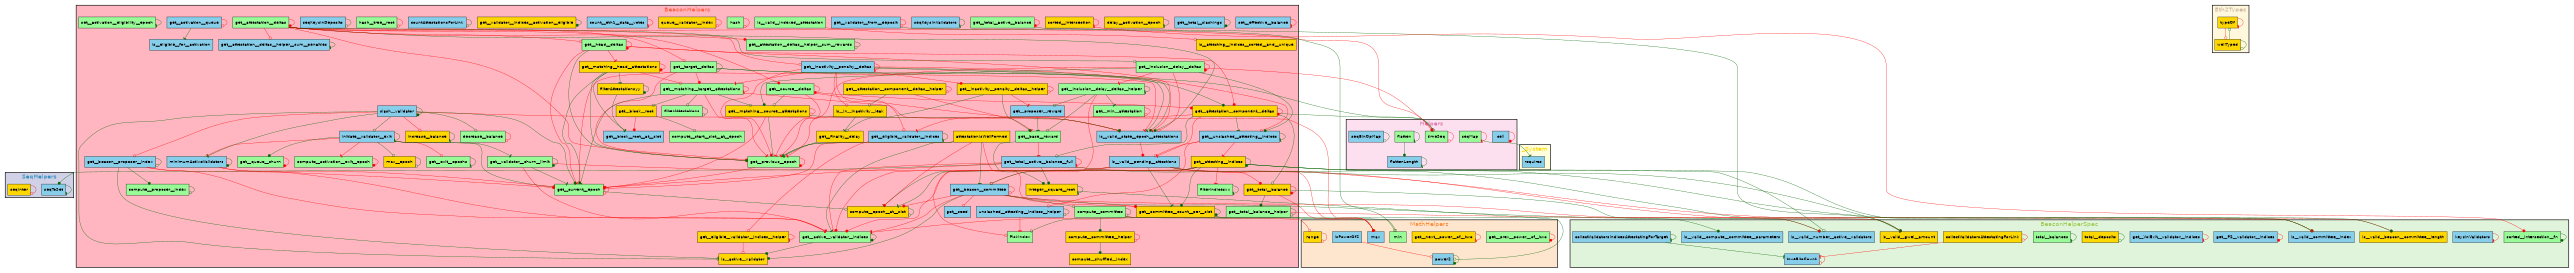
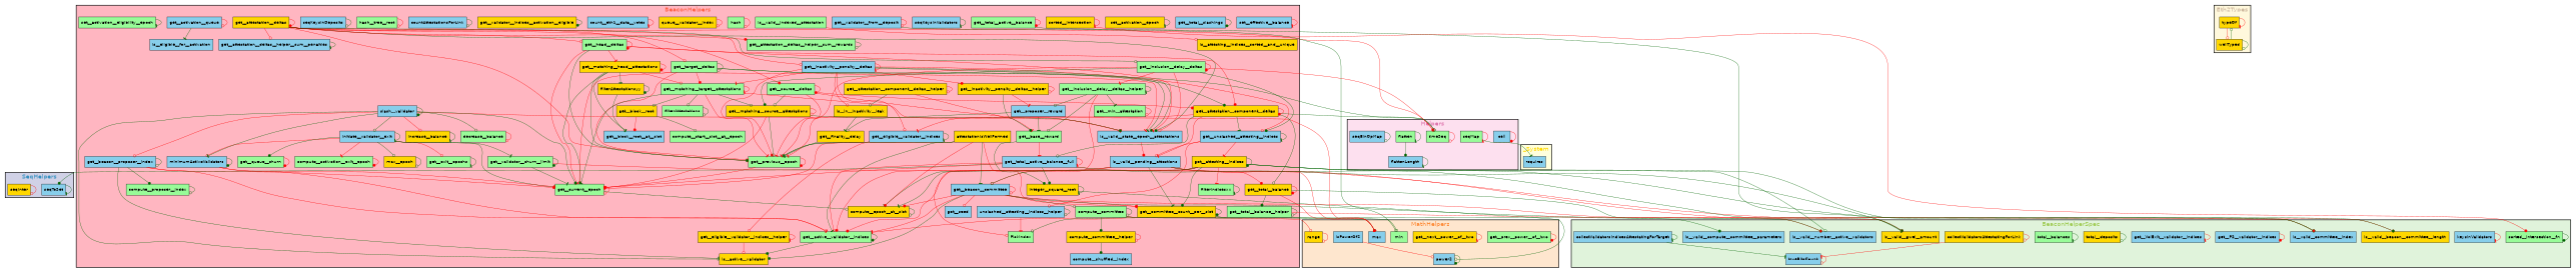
  digraph {
    fontname=helvetica
    node [fillcolor=skyblue fontname=helvetica shape=rectangle style=filled]
    edge [arrowhead=odot color=red]
    seqToSet
    seqInter [fillcolor=gold]
    typeOf [fillcolor=gold]
    wellTyped [fillcolor=gold]
    get__prev__power__of__two [fillcolor=palegreen]
    get__next__power__of__two [fillcolor=gold]
    range [fillcolor=gold]
    power2
    min [fillcolor=palegreen]
    isPowerOf2
    max
    ceil
    seqMap [fillcolor=palegreen]
    timeSeq [fillcolor=palegreen]
    flatten [fillcolor=palegreen]
    seqBinOpMap
    flattenLength
    is__valid__pending__attestions
-   compute__shuffled__index [fillcolor=gold]
+   compute__shuffled__index
    get__eligible__validator__indices
    get__unslashed__attesting__indices
    decrease__balance [fillcolor=palegreen]
    get__exit__epochs [fillcolor=palegreen]
    get__attestation__deltas__helper__sum__rewards [fillcolor=palegreen]
    initiate__validator__exit
    get__committee__count__per__slot [fillcolor=gold]
    set__effective__balance
    compute__committee__helper [fillcolor=gold]
    get__eligible__validator__indices__helper [fillcolor=gold]
    PickIndex [fillcolor=palegreen]
    get__inactivity__penalty__deltas
    get__total__slashings
    filterAttestations [fillcolor=palegreen]
    get__attestation__deltas__helper__sum__penalties
    get__seed
    get__source__deltas [fillcolor=palegreen]
    get__min__attestation [fillcolor=palegreen]
    compute__proposer__index [fillcolor=palegreen]
    get__inclusion__delay__deltas__helper [fillcolor=palegreen]
    get__attestation__component__deltas__helper [fillcolor=gold]
    unslashed__attesting__indices__helper
    get__current__epoch [fillcolor=palegreen]
    get__beacon__proposer__index
-   set__activation__epoch [fillcolor=gold label=delay__activation__epoch]
+   set__activation__epoch [fillcolor=gold]
    get__total__active__balance [fillcolor=palegreen]
    compute__epoch__at__slot [fillcolor=gold]
    get__proposer__reward
    integer__square__root [fillcolor=gold]
    get__matching__head__attestations [fillcolor=gold]
    get__beacon__committee
    is__valid__indexed__attestation [fillcolor=palegreen]
    seqKeysInValidators
-   get__attestation__deltas [fillcolor=palegreen]
+   get__attestation__deltas [fillcolor=gold]
    compute__committee [fillcolor=palegreen]
    get__activation__queue
    hash [fillcolor=palegreen]
    get__previous__epoch [fillcolor=palegreen]
    is__valid__state__epoch__attestations
    n59 [fillcolor=gold label=queue__validator__index]
    get__finality__delay [fillcolor=gold]
    get__validator__churn__limit [fillcolor=palegreen]
    get__target__deltas [fillcolor=palegreen]
    get__attesting__indices [fillcolor=gold]
    minimumActiveValidators
    get__head__deltas [fillcolor=palegreen]
    is__active__validator [fillcolor=gold]
    is__attesting__indices__sorted__and__unique [fillcolor=gold]
    get__total__balance [fillcolor=gold]
    is__eligible__for__activation
    compute__start__slot__at__epoch [fillcolor=palegreen]
    count__eth1__data__votes
    slash__validator
    filterIndicesxx [fillcolor=palegreen]
    get__validator__indices__activation__eligible [fillcolor=gold]
    attestationIsWellFormed [fillcolor=gold]
    get__block__root__at__slot
    get__block__root [fillcolor=gold]
    countAttestationsForLink
    get__active__validator__indices [fillcolor=palegreen]
    get__matching__target__attestations [fillcolor=palegreen]
    get__queue__churn [fillcolor=palegreen]
    get__inactivity__penalty__deltas__helper [fillcolor=gold]
    get__matching__source__attestations [fillcolor=gold]
    get__inclusion__delay__deltas [fillcolor=palegreen]
    compute__activation__exit__epoch [fillcolor=palegreen]
    hash__tree__root [fillcolor=palegreen]
    get__total__balance__helper [fillcolor=palegreen]
    seqKeysInDeposits
    sorted__intersection [fillcolor=gold]
    get__attestation__component__deltas [fillcolor=gold]
    get__validator__from__deposit
    max__epoch [fillcolor=gold]
    increase__balance [fillcolor=gold]
    get__total__active__balance__full
    is__in__inactivity__leak [fillcolor=gold]
    filterAttestationsyy [fillcolor=gold]
    get__base__reward [fillcolor=palegreen]
    set__activation__eligibility__epoch [fillcolor=palegreen]
    requires
    is__valid__gwei__amount [fillcolor=gold]
    keysInValidators
    is__valid__beacon__committee__length [fillcolor=gold]
    is__valid__number__active__validators
    get__PS__validator__indices
    get__VolExit__validator__indices
    total__deposits [fillcolor=gold]
    total__balances [fillcolor=palegreen]
    collectValidatorsAttestatingForLink [fillcolor=gold]
    sorted__intersection__fn [fillcolor=palegreen]
    is__valid__committee__index
    is__valid__compute__committee__parameters
    collectValidatorsIndicesAttestatingForTarget
    trueBitsCount
    subgraph cluster_1 {
      fillcolor="#d0d1e6"
      fontcolor="#3690c0"
      fontsize=20.0
      label=SeqHelpers
      penwidth=2
      style=filled
      seqToSet
      seqInter
    }
    subgraph cluster_2 {
      fillcolor=cornsilk
      fontcolor=bisque3
      fontsize=20.0
      label=Eth2Types
      penwidth=2
      style=filled
      typeOf
      wellTyped
    }
    subgraph cluster_3 {
      fillcolor="#fee6ce"
      fontcolor="#fd8d3c"
      fontsize=20.0
      label=MathHelpers
      penwidth=2
      style=filled
      get__prev__power__of__two
      get__next__power__of__two
      range
      power2
      min
      isPowerOf2
      max
    }
    subgraph cluster_4 {
      fillcolor="#fde0ef"
      fontcolor="#de77ae"
      fontsize=20.0
      label=Helpers
      penwidth=2
      style=filled
      ceil
      seqMap
      timeSeq
      flatten
      seqBinOpMap
      flattenLength
    }
    subgraph cluster_5 {
      fillcolor=lightpink
      fontcolor=tomato
      fontsize=20.0
      label=BeaconHelpers
      penwidth=2
      style=filled
      is__valid__pending__attestions
      compute__shuffled__index
      get__eligible__validator__indices
      get__unslashed__attesting__indices
      decrease__balance
      get__exit__epochs
      get__attestation__deltas__helper__sum__rewards
      initiate__validator__exit
      get__committee__count__per__slot
      set__effective__balance
      compute__committee__helper
      get__eligible__validator__indices__helper
      PickIndex
      get__inactivity__penalty__deltas
      get__total__slashings
      filterAttestations
      get__attestation__deltas__helper__sum__penalties
      get__seed
      get__source__deltas
      get__min__attestation
      compute__proposer__index
      get__inclusion__delay__deltas__helper
      get__attestation__component__deltas__helper
      unslashed__attesting__indices__helper
      get__current__epoch
      get__beacon__proposer__index
      set__activation__epoch
      get__total__active__balance
      compute__epoch__at__slot
      get__proposer__reward
      integer__square__root
      get__matching__head__attestations
      get__beacon__committee
      is__valid__indexed__attestation
      seqKeysInValidators
      get__attestation__deltas
      compute__committee
      get__activation__queue
      hash
      get__previous__epoch
      is__valid__state__epoch__attestations
      n59
      get__finality__delay
      get__validator__churn__limit
      get__target__deltas
      get__attesting__indices
      minimumActiveValidators
      get__head__deltas
      is__active__validator
      is__attesting__indices__sorted__and__unique
      get__total__balance
      is__eligible__for__activation
      compute__start__slot__at__epoch
      count__eth1__data__votes
      slash__validator
      filterIndicesxx
      get__validator__indices__activation__eligible
      attestationIsWellFormed
      get__block__root__at__slot
      get__block__root
      countAttestationsForLink
      get__active__validator__indices
      get__matching__target__attestations
      get__queue__churn
      get__inactivity__penalty__deltas__helper
      get__matching__source__attestations
      get__inclusion__delay__deltas
      compute__activation__exit__epoch
      hash__tree__root
      get__total__balance__helper
      seqKeysInDeposits
      sorted__intersection
      get__attestation__component__deltas
      get__validator__from__deposit
      max__epoch
      increase__balance
      get__total__active__balance__full
      is__in__inactivity__leak
      filterAttestationsyy
      get__base__reward
      set__activation__eligibility__epoch
    }
    subgraph cluster_6 {
      fillcolor="#ffffdd"
      fontcolor=gold
      fontsize=20.0
      label=_System
      penwidth=2
      style=filled
      requires
    }
    subgraph cluster_7 {
      fillcolor="#e0f3db"
      fontcolor=darkolivegreen3
      fontsize=20.0
      label=BeaconHelperSpec
      penwidth=2
      style=filled
      is__valid__gwei__amount
      keysInValidators
      is__valid__beacon__committee__length
      is__valid__number__active__validators
      get__PS__validator__indices
      get__VolExit__validator__indices
      total__deposits
      total__balances
      collectValidatorsAttestatingForLink
      sorted__intersection__fn
      is__valid__committee__index
      is__valid__compute__committee__parameters
      collectValidatorsIndicesAttestatingForTarget
      trueBitsCount
    }
    seqToSet -> seqToSet [arrowhead=tee color=darkgreen]
    seqInter -> seqInter
    typeOf -> typeOf [arrowhead=tee]
    typeOf -> wellTyped
    wellTyped -> typeOf [color=darkgreen]
    wellTyped -> wellTyped [color=darkgreen]
    get__prev__power__of__two -> get__prev__power__of__two [arrowhead=dot]
    get__next__power__of__two -> get__next__power__of__two [arrowhead=tee]
    range -> range
    power2 -> power2 [arrowhead=dot color=darkgreen]
    isPowerOf2 -> power2
    ceil -> ceil [arrowhead=dot]
    seqMap -> seqMap [arrowhead=tee]
    seqMap -> requires [arrowhead=tee color=darkgreen]
    timeSeq -> timeSeq
    flatten -> flatten [arrowhead=tee color=darkgreen]
    flatten -> flattenLength [arrowhead=dot color=darkgreen]
    seqBinOpMap -> seqBinOpMap [color=darkgreen]
    flattenLength -> flattenLength [arrowhead=tee color=darkgreen]
    is__valid__pending__attestions -> get__committee__count__per__slot [arrowhead=tee color=darkgreen]
    is__valid__pending__attestions -> compute__epoch__at__slot [arrowhead=tee color=darkgreen]
    is__valid__pending__attestions -> get__beacon__committee
    is__valid__pending__attestions -> get__active__validator__indices [arrowhead=dot]
    is__valid__pending__attestions -> is__valid__beacon__committee__length
    is__valid__pending__attestions -> is__valid__number__active__validators [arrowhead=dot]
    is__valid__pending__attestions -> is__valid__committee__index [color=darkgreen]
    get__eligible__validator__indices -> get__eligible__validator__indices [arrowhead=tee color=darkgreen]
    get__eligible__validator__indices -> get__eligible__validator__indices__helper
    get__eligible__validator__indices -> get__previous__epoch [arrowhead=tee color=darkgreen]
    get__unslashed__attesting__indices -> is__valid__pending__attestions
    get__unslashed__attesting__indices -> get__unslashed__attesting__indices [arrowhead=tee color=darkgreen]
    get__unslashed__attesting__indices -> unslashed__attesting__indices__helper
    get__unslashed__attesting__indices -> get__attesting__indices [arrowhead=tee]
    decrease__balance -> decrease__balance
    get__exit__epochs -> get__exit__epochs [arrowhead=tee color=darkgreen]
    get__attestation__deltas__helper__sum__rewards -> get__attestation__deltas__helper__sum__rewards [color=darkgreen]
    initiate__validator__exit -> get__exit__epochs
    initiate__validator__exit -> initiate__validator__exit [arrowhead=tee color=darkgreen]
    initiate__validator__exit -> get__current__epoch [arrowhead=tee color=darkgreen]
    initiate__validator__exit -> get__validator__churn__limit [arrowhead=tee color=darkgreen]
    initiate__validator__exit -> minimumActiveValidators
    initiate__validator__exit -> get__queue__churn [arrowhead=dot color=darkgreen]
    initiate__validator__exit -> compute__activation__exit__epoch [arrowhead=tee]
    initiate__validator__exit -> max__epoch [color=darkgreen]
    get__committee__count__per__slot -> min [color=darkgreen]
    get__committee__count__per__slot -> max [arrowhead=dot color=darkgreen]
    get__committee__count__per__slot -> get__committee__count__per__slot [arrowhead=dot color=darkgreen]
    get__committee__count__per__slot -> get__active__validator__indices [arrowhead=tee]
    set__effective__balance -> set__effective__balance [arrowhead=tee]
    compute__committee__helper -> compute__shuffled__index [arrowhead=dot color=darkgreen]
    compute__committee__helper -> compute__committee__helper
    get__eligible__validator__indices__helper -> get__eligible__validator__indices__helper [arrowhead=tee]
    get__eligible__validator__indices__helper -> is__active__validator
    get__inactivity__penalty__deltas -> timeSeq [color=darkgreen]
    get__inactivity__penalty__deltas -> get__eligible__validator__indices
    get__inactivity__penalty__deltas -> get__unslashed__attesting__indices
    get__inactivity__penalty__deltas -> get__inactivity__penalty__deltas [arrowhead=tee]
    get__inactivity__penalty__deltas -> get__previous__epoch [arrowhead=dot]
    get__inactivity__penalty__deltas -> is__valid__state__epoch__attestations [arrowhead=dot color=darkgreen]
    get__inactivity__penalty__deltas -> get__matching__target__attestations [arrowhead=tee]
    get__inactivity__penalty__deltas -> get__inactivity__penalty__deltas__helper [arrowhead=dot]
    get__inactivity__penalty__deltas -> is__in__inactivity__leak
    get__total__slashings -> get__total__slashings [arrowhead=dot color=darkgreen]
    filterAttestations -> filterAttestations [color=darkgreen]
    get__attestation__deltas__helper__sum__penalties -> get__attestation__deltas__helper__sum__penalties [arrowhead=tee color=darkgreen]
    get__source__deltas -> get__source__deltas [arrowhead=dot]
    get__source__deltas -> get__previous__epoch [arrowhead=tee]
    get__source__deltas -> is__valid__state__epoch__attestations
    get__source__deltas -> get__matching__source__attestations [color=darkgreen]
    get__source__deltas -> get__attestation__component__deltas [arrowhead=dot]
    get__min__attestation -> get__min__attestation
    compute__proposer__index -> compute__proposer__index [color=darkgreen]
    get__inclusion__delay__deltas__helper -> PickIndex
    get__inclusion__delay__deltas__helper -> get__min__attestation [arrowhead=tee color=darkgreen]
    get__inclusion__delay__deltas__helper -> get__inclusion__delay__deltas__helper [arrowhead=tee color=darkgreen]
    get__inclusion__delay__deltas__helper -> get__proposer__reward [color=darkgreen]
    get__inclusion__delay__deltas__helper -> get__base__reward [color=darkgreen]
    get__attestation__component__deltas__helper -> get__attestation__component__deltas__helper
    get__attestation__component__deltas__helper -> is__in__inactivity__leak [color=darkgreen]
    get__attestation__component__deltas__helper -> get__base__reward [arrowhead=tee]
    unslashed__attesting__indices__helper -> PickIndex [arrowhead=tee]
    unslashed__attesting__indices__helper -> unslashed__attesting__indices__helper [color=darkgreen]
    get__current__epoch -> get__current__epoch
    get__current__epoch -> compute__epoch__at__slot [color=darkgreen]
    get__beacon__proposer__index -> compute__proposer__index [arrowhead=dot color=darkgreen]
    get__beacon__proposer__index -> get__current__epoch [arrowhead=dot]
    get__beacon__proposer__index -> get__beacon__proposer__index [color=darkgreen]
    get__beacon__proposer__index -> is__active__validator [arrowhead=tee color=darkgreen]
    get__beacon__proposer__index -> get__active__validator__indices
    set__activation__epoch -> set__activation__epoch [arrowhead=tee color=darkgreen]
    get__total__active__balance -> get__total__active__balance [arrowhead=dot]
    get__total__active__balance -> is__valid__gwei__amount [arrowhead=tee color=darkgreen]
    compute__epoch__at__slot -> compute__epoch__at__slot [color=darkgreen]
    get__proposer__reward -> get__base__reward [arrowhead=tee color=darkgreen]
    integer__square__root -> power2 [color=darkgreen]
    integer__square__root -> integer__square__root [arrowhead=tee color=darkgreen]
    get__matching__head__attestations -> get__current__epoch [arrowhead=dot color=darkgreen]
    get__matching__head__attestations -> get__matching__head__attestations [arrowhead=dot]
    get__matching__head__attestations -> get__previous__epoch [color=darkgreen]
    get__matching__head__attestations -> is__valid__state__epoch__attestations [arrowhead=tee]
    get__matching__head__attestations -> get__block__root__at__slot [arrowhead=tee color=darkgreen]
    get__matching__head__attestations -> get__matching__target__attestations
    get__matching__head__attestations -> filterAttestationsyy [arrowhead=tee color=darkgreen]
    get__beacon__committee -> get__committee__count__per__slot [arrowhead=tee]
    get__beacon__committee -> get__seed
    get__beacon__committee -> compute__epoch__at__slot [arrowhead=dot]
    get__beacon__committee -> get__beacon__committee
    get__beacon__committee -> compute__committee [color=darkgreen]
    get__beacon__committee -> is__active__validator [arrowhead=dot color=darkgreen]
    get__beacon__committee -> get__active__validator__indices [arrowhead=tee]
    get__beacon__committee -> is__valid__number__active__validators [color=darkgreen]
    get__beacon__committee -> is__valid__committee__index [arrowhead=dot]
    is__valid__indexed__attestation -> is__attesting__indices__sorted__and__unique
    seqKeysInValidators -> seqKeysInValidators [arrowhead=tee color=darkgreen]
    get__attestation__deltas -> timeSeq [arrowhead=dot]
    get__attestation__deltas -> get__attestation__deltas__helper__sum__rewards [arrowhead=dot]
    get__attestation__deltas -> get__inactivity__penalty__deltas
    get__attestation__deltas -> get__attestation__deltas__helper__sum__penalties
    get__attestation__deltas -> get__source__deltas [arrowhead=dot]
    get__attestation__deltas -> get__attestation__deltas [arrowhead=dot]
    get__attestation__deltas -> get__previous__epoch
    get__attestation__deltas -> is__valid__state__epoch__attestations [arrowhead=dot color=darkgreen]
    get__attestation__deltas -> get__target__deltas
    get__attestation__deltas -> get__head__deltas
    get__attestation__deltas -> get__inclusion__delay__deltas [color=darkgreen]
    compute__committee -> range
    compute__committee -> compute__committee__helper [arrowhead=dot color=darkgreen]
    compute__committee -> compute__committee [color=darkgreen]
    compute__committee -> is__valid__compute__committee__parameters [arrowhead=dot color=darkgreen]
    get__activation__queue -> get__activation__queue
    get__activation__queue -> is__eligible__for__activation [arrowhead=tee color=darkgreen]
    hash -> hash
    get__previous__epoch -> get__current__epoch [arrowhead=dot]
    get__previous__epoch -> get__previous__epoch [arrowhead=dot]
    is__valid__state__epoch__attestations -> is__valid__pending__attestions [arrowhead=dot]
    n59 -> n59
    get__finality__delay -> get__previous__epoch [arrowhead=tee color=darkgreen]
    get__validator__churn__limit -> max [arrowhead=tee]
    get__validator__churn__limit -> get__current__epoch [arrowhead=tee color=darkgreen]
    get__validator__churn__limit -> get__validator__churn__limit [arrowhead=dot color=darkgreen]
-   get__validator__churn__limit -> get__active__validator__indices [arrowhead=tee]
    get__target__deltas -> get__current__epoch
    get__target__deltas -> get__previous__epoch [arrowhead=tee]
    get__target__deltas -> is__valid__state__epoch__attestations [arrowhead=tee color=darkgreen]
    get__target__deltas -> get__target__deltas [color=darkgreen]
    get__target__deltas -> get__matching__target__attestations [arrowhead=dot]
    get__target__deltas -> get__attestation__component__deltas [arrowhead=dot color=darkgreen]
    get__attesting__indices -> get__committee__count__per__slot [arrowhead=dot color=darkgreen]
    get__attesting__indices -> compute__epoch__at__slot [arrowhead=tee color=darkgreen]
    get__attesting__indices -> get__beacon__committee [color=darkgreen]
    get__attesting__indices -> get__attesting__indices [arrowhead=dot color=darkgreen]
    get__attesting__indices -> filterIndicesxx [arrowhead=tee]
    get__attesting__indices -> get__active__validator__indices [arrowhead=dot]
    get__attesting__indices -> is__valid__beacon__committee__length [arrowhead=dot color=darkgreen]
    get__attesting__indices -> is__valid__number__active__validators [color=darkgreen]
    get__attesting__indices -> is__valid__committee__index [color=darkgreen]
    minimumActiveValidators -> get__current__epoch [arrowhead=tee]
    minimumActiveValidators -> minimumActiveValidators [arrowhead=dot color=darkgreen]
    minimumActiveValidators -> get__active__validator__indices [arrowhead=tee]
    get__head__deltas -> get__current__epoch [arrowhead=tee]
    get__head__deltas -> get__matching__head__attestations [arrowhead=tee]
    get__head__deltas -> get__previous__epoch [arrowhead=dot color=darkgreen]
    get__head__deltas -> is__valid__state__epoch__attestations [arrowhead=tee]
    get__head__deltas -> get__head__deltas [arrowhead=dot]
    get__head__deltas -> get__attestation__component__deltas [arrowhead=dot]
    get__total__balance -> max [arrowhead=tee]
    get__total__balance -> get__total__balance [arrowhead=dot]
    get__total__balance -> get__total__balance__helper [arrowhead=dot color=darkgreen]
    get__total__balance -> is__valid__gwei__amount [arrowhead=dot color=darkgreen]
    count__eth1__data__votes -> count__eth1__data__votes [arrowhead=tee]
    slash__validator -> max [arrowhead=dot]
    slash__validator -> decrease__balance [color=darkgreen]
    slash__validator -> initiate__validator__exit [color=darkgreen]
    slash__validator -> get__current__epoch [arrowhead=dot color=darkgreen]
    slash__validator -> get__beacon__proposer__index
    slash__validator -> minimumActiveValidators [arrowhead=tee color=darkgreen]
    slash__validator -> is__active__validator [color=darkgreen]
    slash__validator -> slash__validator [arrowhead=dot color=darkgreen]
    slash__validator -> increase__balance
    filterIndicesxx -> filterIndicesxx [arrowhead=tee color=darkgreen]
    get__validator__indices__activation__eligible -> get__validator__indices__activation__eligible [arrowhead=dot color=darkgreen]
    attestationIsWellFormed -> get__committee__count__per__slot [arrowhead=dot]
    attestationIsWellFormed -> get__current__epoch [arrowhead=tee]
    attestationIsWellFormed -> compute__epoch__at__slot [arrowhead=dot]
    attestationIsWellFormed -> get__beacon__committee [arrowhead=tee color=darkgreen]
    attestationIsWellFormed -> get__previous__epoch [color=darkgreen]
    attestationIsWellFormed -> get__active__validator__indices [arrowhead=tee color=darkgreen]
    get__block__root -> compute__start__slot__at__epoch [color=darkgreen]
    get__block__root -> get__block__root__at__slot [arrowhead=dot]
    countAttestationsForLink -> countAttestationsForLink [color=darkgreen]
    get__active__validator__indices -> is__active__validator [arrowhead=dot color=darkgreen]
    get__active__validator__indices -> get__active__validator__indices [arrowhead=dot color=darkgreen]
    get__matching__target__attestations -> filterAttestations [color=darkgreen]
    get__matching__target__attestations -> get__current__epoch [arrowhead=tee color=darkgreen]
    get__matching__target__attestations -> get__previous__epoch [arrowhead=tee]
    get__matching__target__attestations -> is__valid__state__epoch__attestations [arrowhead=tee]
    get__matching__target__attestations -> get__block__root [color=darkgreen]
    get__matching__target__attestations -> get__matching__target__attestations [arrowhead=tee]
    get__matching__target__attestations -> get__matching__source__attestations [color=darkgreen]
    get__queue__churn -> get__queue__churn [arrowhead=dot]
    get__inactivity__penalty__deltas__helper -> get__proposer__reward [arrowhead=tee]
-   get__inactivity__penalty__deltas__helper -> get__finality__delay [color=darkgreen]
+   get__proposer__reward -> get__finality__delay [color=darkgreen]
    get__inactivity__penalty__deltas__helper -> get__inactivity__penalty__deltas__helper
    get__inactivity__penalty__deltas__helper -> get__base__reward [arrowhead=dot color=darkgreen]
    get__matching__source__attestations -> get__current__epoch
    get__matching__source__attestations -> get__previous__epoch [color=darkgreen]
    get__matching__source__attestations -> is__valid__state__epoch__attestations [arrowhead=dot color=darkgreen]
    get__matching__source__attestations -> get__matching__source__attestations
    get__inclusion__delay__deltas -> timeSeq
    get__inclusion__delay__deltas -> get__unslashed__attesting__indices [arrowhead=dot color=darkgreen]
    get__inclusion__delay__deltas -> get__inclusion__delay__deltas__helper [arrowhead=tee]
    get__inclusion__delay__deltas -> get__previous__epoch [arrowhead=tee]
    get__inclusion__delay__deltas -> is__valid__state__epoch__attestations
    get__inclusion__delay__deltas -> get__matching__source__attestations [arrowhead=dot color=darkgreen]
    get__inclusion__delay__deltas -> get__inclusion__delay__deltas [arrowhead=dot]
    compute__activation__exit__epoch -> compute__activation__exit__epoch [arrowhead=dot]
    hash__tree__root -> hash__tree__root
    get__total__balance__helper -> PickIndex [color=darkgreen]
    get__total__balance__helper -> get__total__balance__helper [color=darkgreen]
    get__total__balance__helper -> is__valid__gwei__amount
    seqKeysInDeposits -> seqKeysInDeposits [color=darkgreen]
    sorted__intersection -> sorted__intersection [arrowhead=tee]
    sorted__intersection -> sorted__intersection__fn [arrowhead=dot]
    get__attestation__component__deltas -> timeSeq [color=darkgreen]
    get__attestation__component__deltas -> is__valid__pending__attestions [arrowhead=tee]
    get__attestation__component__deltas -> get__eligible__validator__indices [arrowhead=tee]
    get__attestation__component__deltas -> get__unslashed__attesting__indices [arrowhead=tee color=darkgreen]
    get__attestation__component__deltas -> get__total__balance [color=darkgreen]
    get__attestation__component__deltas -> get__attestation__component__deltas [arrowhead=dot]
    get__attestation__component__deltas -> get__total__active__balance__full [color=darkgreen]
    get__validator__from__deposit -> min [color=darkgreen]
    get__validator__from__deposit -> get__validator__from__deposit
    max__epoch -> max__epoch [color=darkgreen]
    increase__balance -> increase__balance [arrowhead=tee color=darkgreen]
    get__total__active__balance__full -> seqToSet [arrowhead=dot color=darkgreen]
    get__total__active__balance__full -> get__current__epoch [arrowhead=tee]
    get__total__active__balance__full -> integer__square__root [arrowhead=dot color=darkgreen]
    get__total__active__balance__full -> get__total__balance [arrowhead=dot]
    get__total__active__balance__full -> get__active__validator__indices
    get__total__active__balance__full -> get__total__active__balance__full [arrowhead=tee]
    get__total__active__balance__full -> is__valid__gwei__amount [color=darkgreen]
    is__in__inactivity__leak -> get__previous__epoch [arrowhead=tee]
    is__in__inactivity__leak -> get__finality__delay [arrowhead=tee color=darkgreen]
    filterAttestationsyy -> get__block__root__at__slot [color=darkgreen]
    filterAttestationsyy -> filterAttestationsyy [arrowhead=dot color=darkgreen]
    get__base__reward -> integer__square__root [arrowhead=dot color=darkgreen]
    get__base__reward -> get__total__active__balance__full [arrowhead=tee]
    set__activation__eligibility__epoch -> set__activation__eligibility__epoch [arrowhead=tee color=darkgreen]
    keysInValidators -> keysInValidators [arrowhead=tee]
    get__PS__validator__indices -> get__PS__validator__indices [arrowhead=dot]
    get__VolExit__validator__indices -> get__VolExit__validator__indices [arrowhead=tee]
    total__deposits -> total__deposits [color=darkgreen]
    total__balances -> total__balances [arrowhead=tee color=darkgreen]
    collectValidatorsAttestatingForLink -> collectValidatorsAttestatingForLink
    collectValidatorsAttestatingForLink -> trueBitsCount [arrowhead=tee]
    sorted__intersection__fn -> sorted__intersection__fn [arrowhead=dot color=darkgreen]
    collectValidatorsIndicesAttestatingForTarget -> collectValidatorsIndicesAttestatingForTarget [arrowhead=tee color=darkgreen]
    collectValidatorsIndicesAttestatingForTarget -> trueBitsCount [arrowhead=tee color=darkgreen]
    trueBitsCount -> trueBitsCount
  }
